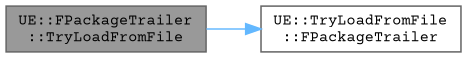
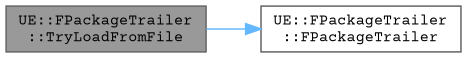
  digraph {
    rankdir=LR
    fontname="Courier Prime"
    node [fontname="Courier Prime" fontsize=10 shape=box style=filled]
    n1 [color=gray40 fillcolor=grey60 fontcolor=black height=0.2 label="UE::FPackageTrailer\l::TryLoadFromFile" width=0.4]
-   n2 [color=grey40 fillcolor=white height=0.2 label="UE::TryLoadFromFile\l::FPackageTrailer" width=0.4]
+   n2 [color=grey40 fillcolor=white height=0.2 label="UE::FPackageTrailer\l::FPackageTrailer" width=0.4]
    n1 -> n2 [color=steelblue1 fontname="Courier Prime" fontsize=10 labelfontname=Helvetica labelfontsize=10 style=solid]
  }
